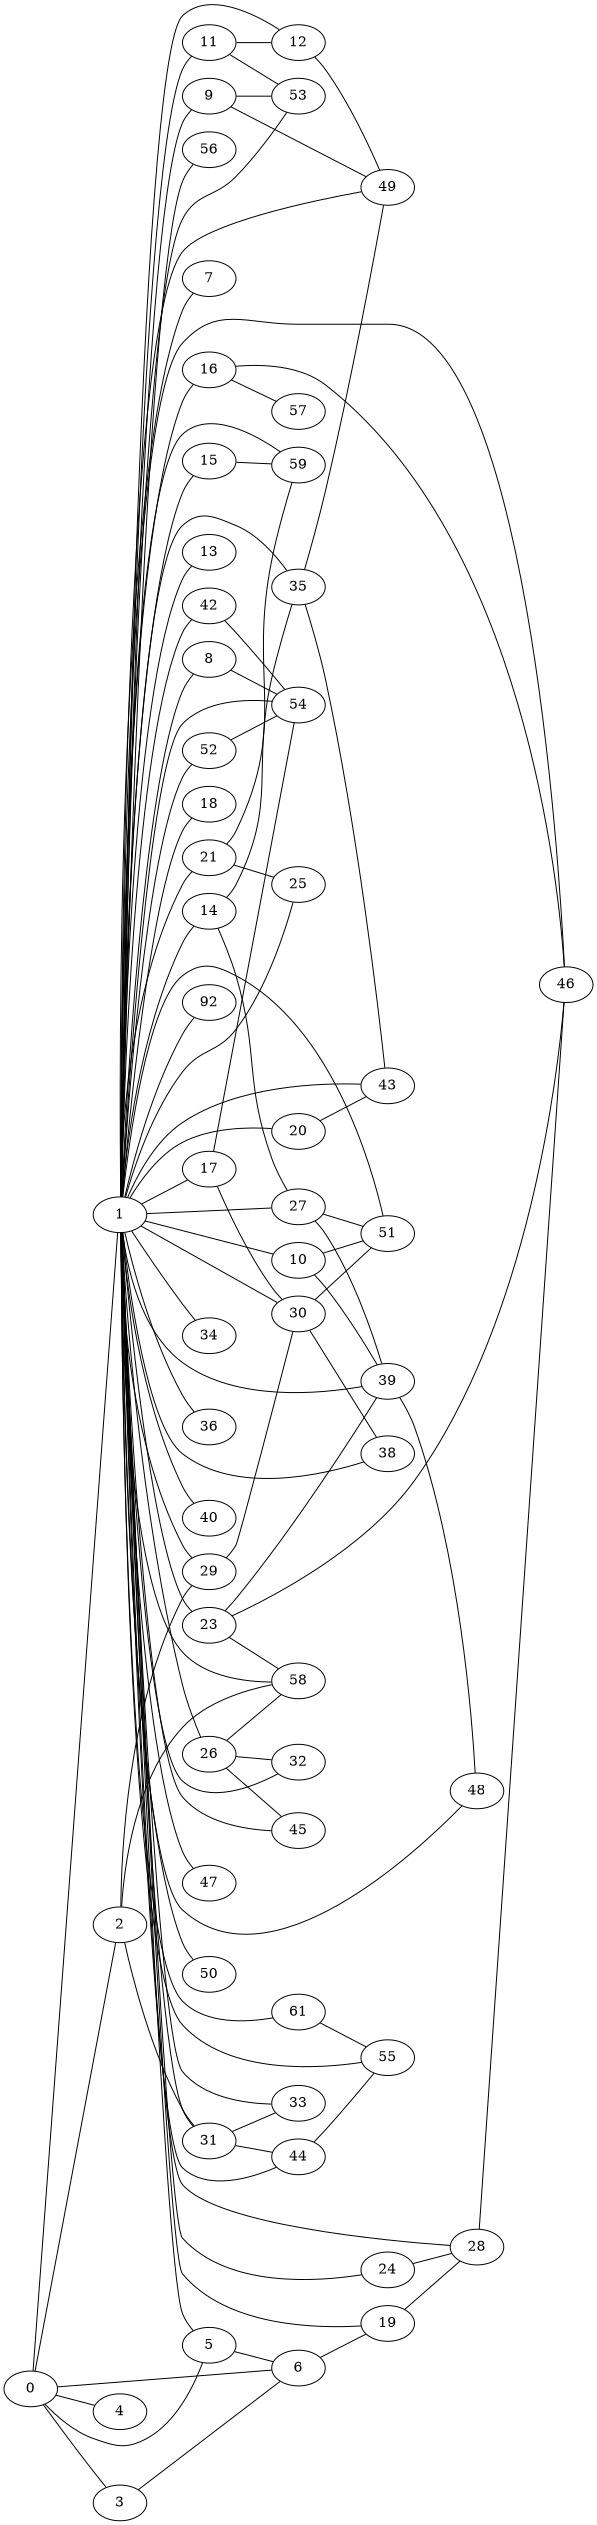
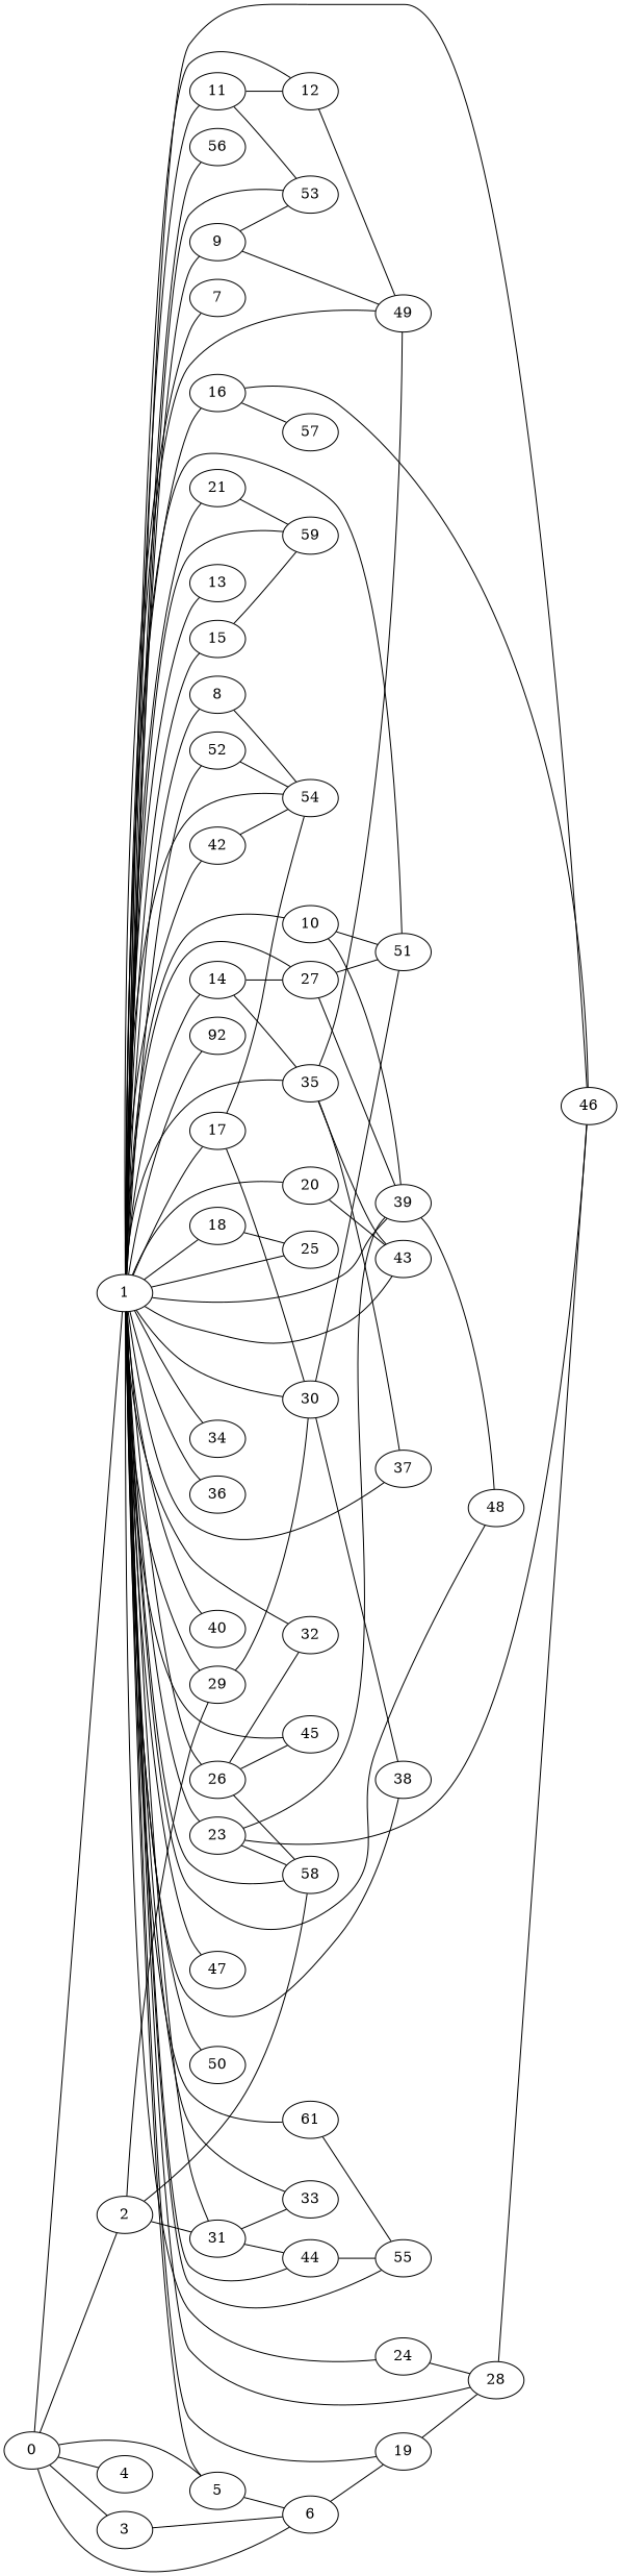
  graph {
    rankdir=LR
    0
    1
    2
    3
    4
    5
    6
    7
    8
    9
    10
    11
    12
    13
    14
    15
    16
    17
    18
    19
    20
    21
    n23 [label=92]
    23
    24
    25
    26
    27
    28
    29
    30
    31
    32
    33
    34
    35
    36
+   37
    38
    39
    40
    n42 [label=61]
    42
    43
    44
    45
    46
    47
    48
    49
    50
    51
    52
    53
    54
    55
    56
    58
    59
    57
    0 -- 1
    0 -- 2
    0 -- 3
    0 -- 4
    0 -- 5
    0 -- 6
    1 -- 5
    1 -- 7
    1 -- 8
    1 -- 9
    1 -- 10
    1 -- 11
    1 -- 12
    1 -- 13
    1 -- 14
    1 -- 15
    1 -- 16
    1 -- 17
    1 -- 18
    1 -- 19
    1 -- 20
    1 -- 21
    1 -- n23
    1 -- 23
    1 -- 24
    1 -- 25
    1 -- 26
    1 -- 27
    1 -- 28
    1 -- 29
    1 -- 30
    1 -- 31
    1 -- 32
    1 -- 33
    1 -- 34
    1 -- 35
    1 -- 36
+   1 -- 37
    1 -- 38
    1 -- 39
    1 -- 40
    1 -- n42
    1 -- 42
    1 -- 43
    1 -- 44
    1 -- 45
    1 -- 46
    1 -- 47
    1 -- 48
    1 -- 49
    1 -- 50
    1 -- 51
    1 -- 52
    1 -- 53
    1 -- 54
    1 -- 55
    1 -- 56
    1 -- 58
    1 -- 59
    2 -- 29
    2 -- 31
    2 -- 58
    3 -- 6
    5 -- 6
    6 -- 19
    8 -- 54
    9 -- 49
    9 -- 53
    10 -- 39
    10 -- 51
    11 -- 12
    11 -- 53
    12 -- 49
    14 -- 27
    14 -- 35
    15 -- 59
    16 -- 46
    16 -- 57
    17 -- 30
    17 -- 54
    19 -- 28
    20 -- 43
-   21 -- 25
+   18 -- 25
    21 -- 59
    23 -- 39
    23 -- 46
    23 -- 58
    24 -- 28
    26 -- 32
    26 -- 45
    26 -- 58
    27 -- 39
    27 -- 51
    28 -- 46
    29 -- 30
    30 -- 38
    30 -- 51
    31 -- 33
    31 -- 44
+   35 -- 37
    35 -- 43
    35 -- 49
    39 -- 48
    n42 -- 55
    42 -- 54
    44 -- 55
    52 -- 54
  }
